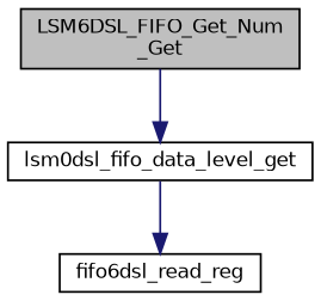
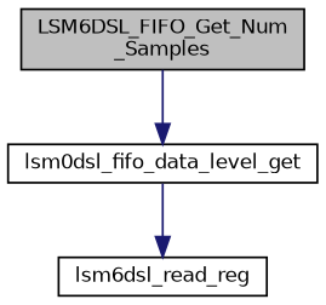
  digraph {
    rankdir=TB
    node [color=black fillcolor=white fontname=Helvetica fontsize=10 shape=record style=filled]
    edge [color=midnightblue fontname=Helvetica fontsize=10 labelfontname=Helvetica labelfontsize=10 style=solid]
-   n1 [fillcolor=grey75 fontcolor=black height=0.2 label="LSM6DSL_FIFO_Get_Num\l_Get" width=0.4]
+   n1 [fillcolor=grey75 fontcolor=black height=0.2 label="LSM6DSL_FIFO_Get_Num\l_Samples" width=0.4]
    n2 [height=0.2 label=lsm0dsl_fifo_data_level_get width=0.4]
-   n3 [height=0.2 label=fifo6dsl_read_reg width=0.4]
+   n3 [height=0.2 label=lsm6dsl_read_reg width=0.4]
    n1 -> n2
    n2 -> n3
  }
